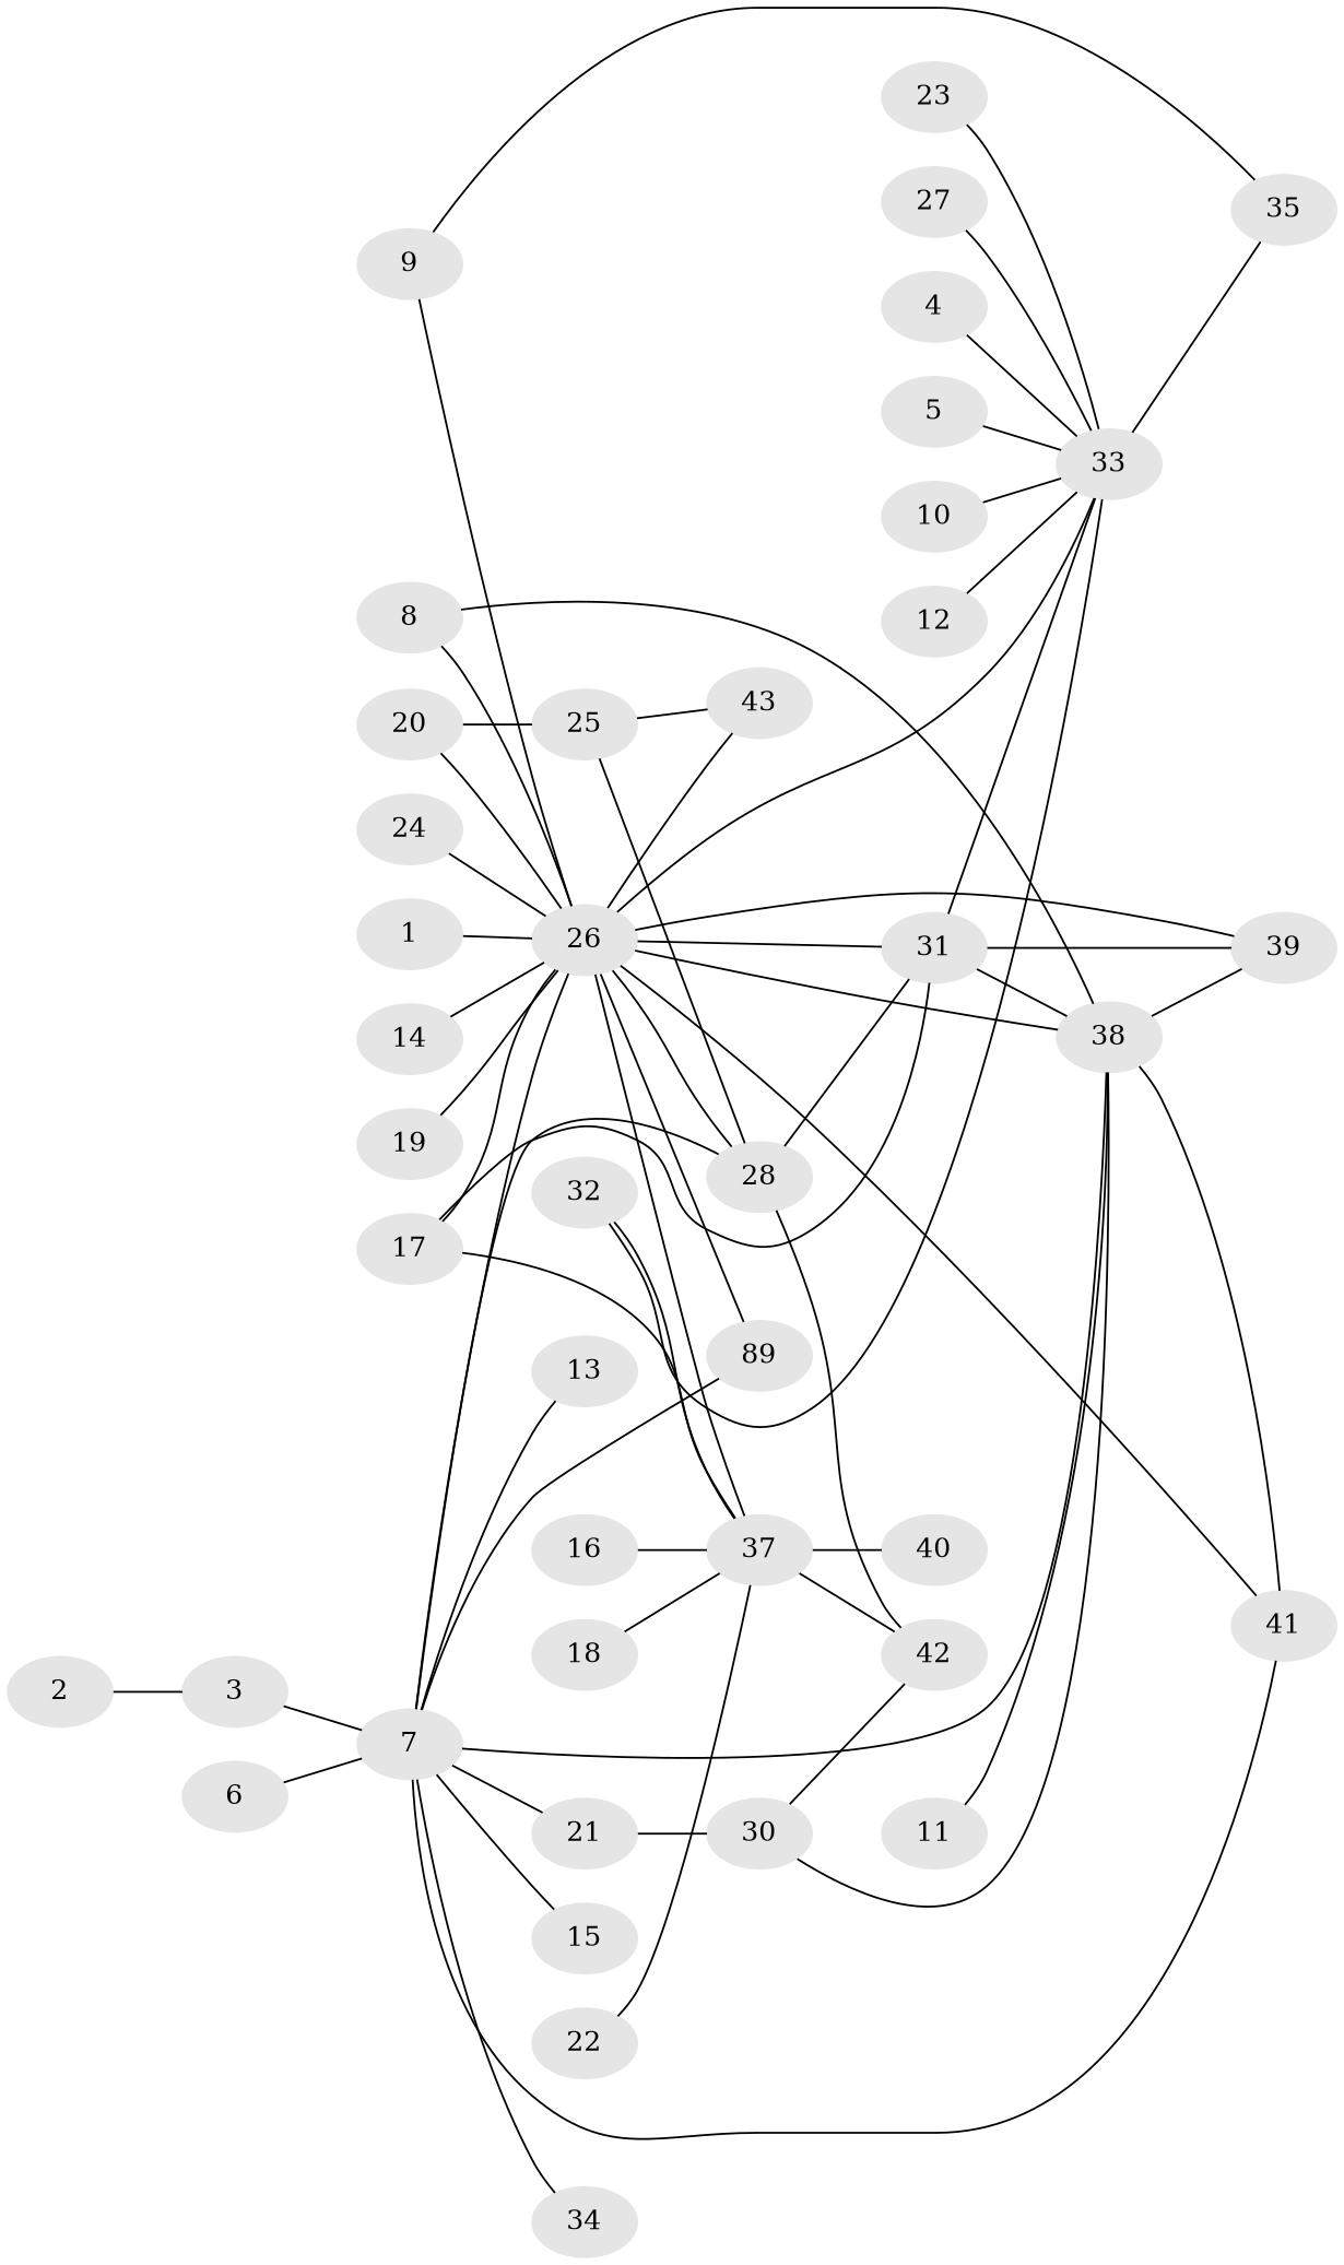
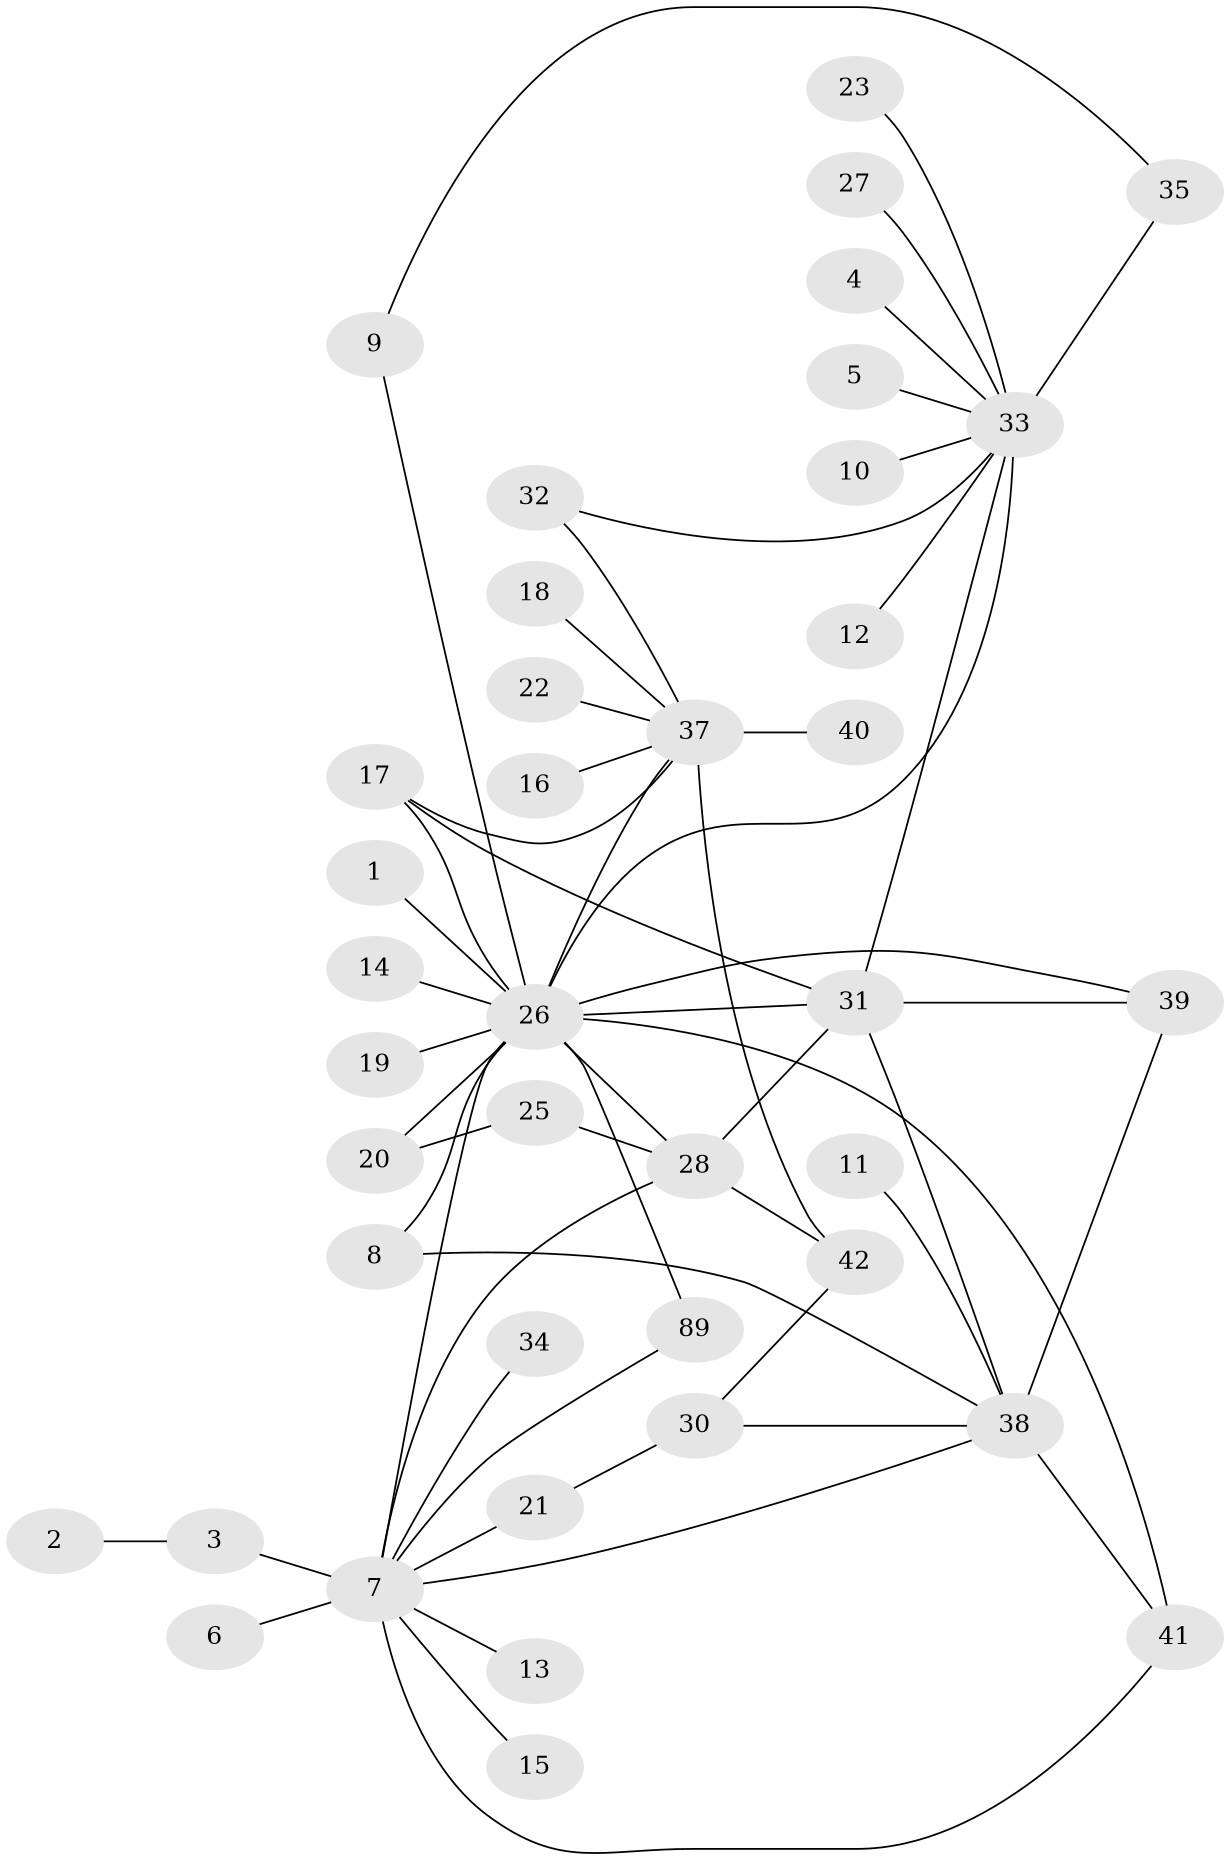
  graph {
    rankdir=LR
    node [color=gray90 style=filled]
    edge [weight=1.0]
    1
    26
    33
    28
    n5 [label=89]
    38
    41
    37
    31
-   43
    39
    2
    3
    7
    13
    15
    21
    34
    4
    35
    5
    6
    30
    42
    8
    9
    10
    11
    12
    14
    16
    40
    17
    18
    19
    20
    25
    22
    23
-   24
    27
    32
    1 -- 26
    26 -- 33
    26 -- 28 [weight=2.0]
    26 -- n5
-   26 -- 38 [weight=2.0]
    26 -- 41
    26 -- 37
    26 -- 31 [weight=3.0]
-   26 -- 43
    26 -- 39
    33 -- 35
    28 -- 31
    28 -- 42
    38 -- 41
    38 -- 39
    37 -- 42
    37 -- 40
    31 -- 33
    31 -- 38
    31 -- 39
    2 -- 3
    3 -- 7
    7 -- 26
    7 -- 28 [weight=2.0]
    7 -- n5
    7 -- 38 [weight=3.0]
    7 -- 41 [weight=2.0]
    7 -- 13
    7 -- 15
    7 -- 21
    7 -- 34
    21 -- 30
    4 -- 33
    5 -- 33
    6 -- 7
    30 -- 38
    30 -- 42 [weight=2.0]
    8 -- 26
    8 -- 38
    9 -- 26
    9 -- 35
    10 -- 33
    11 -- 38
    12 -- 33
    14 -- 26
    16 -- 37
    17 -- 26
    17 -- 37
    17 -- 31
    18 -- 37
    19 -- 26
    20 -- 26
    20 -- 25
    25 -- 28
-   25 -- 43
    22 -- 37
    23 -- 33
-   24 -- 26
    27 -- 33
    32 -- 33
    32 -- 37
  }
